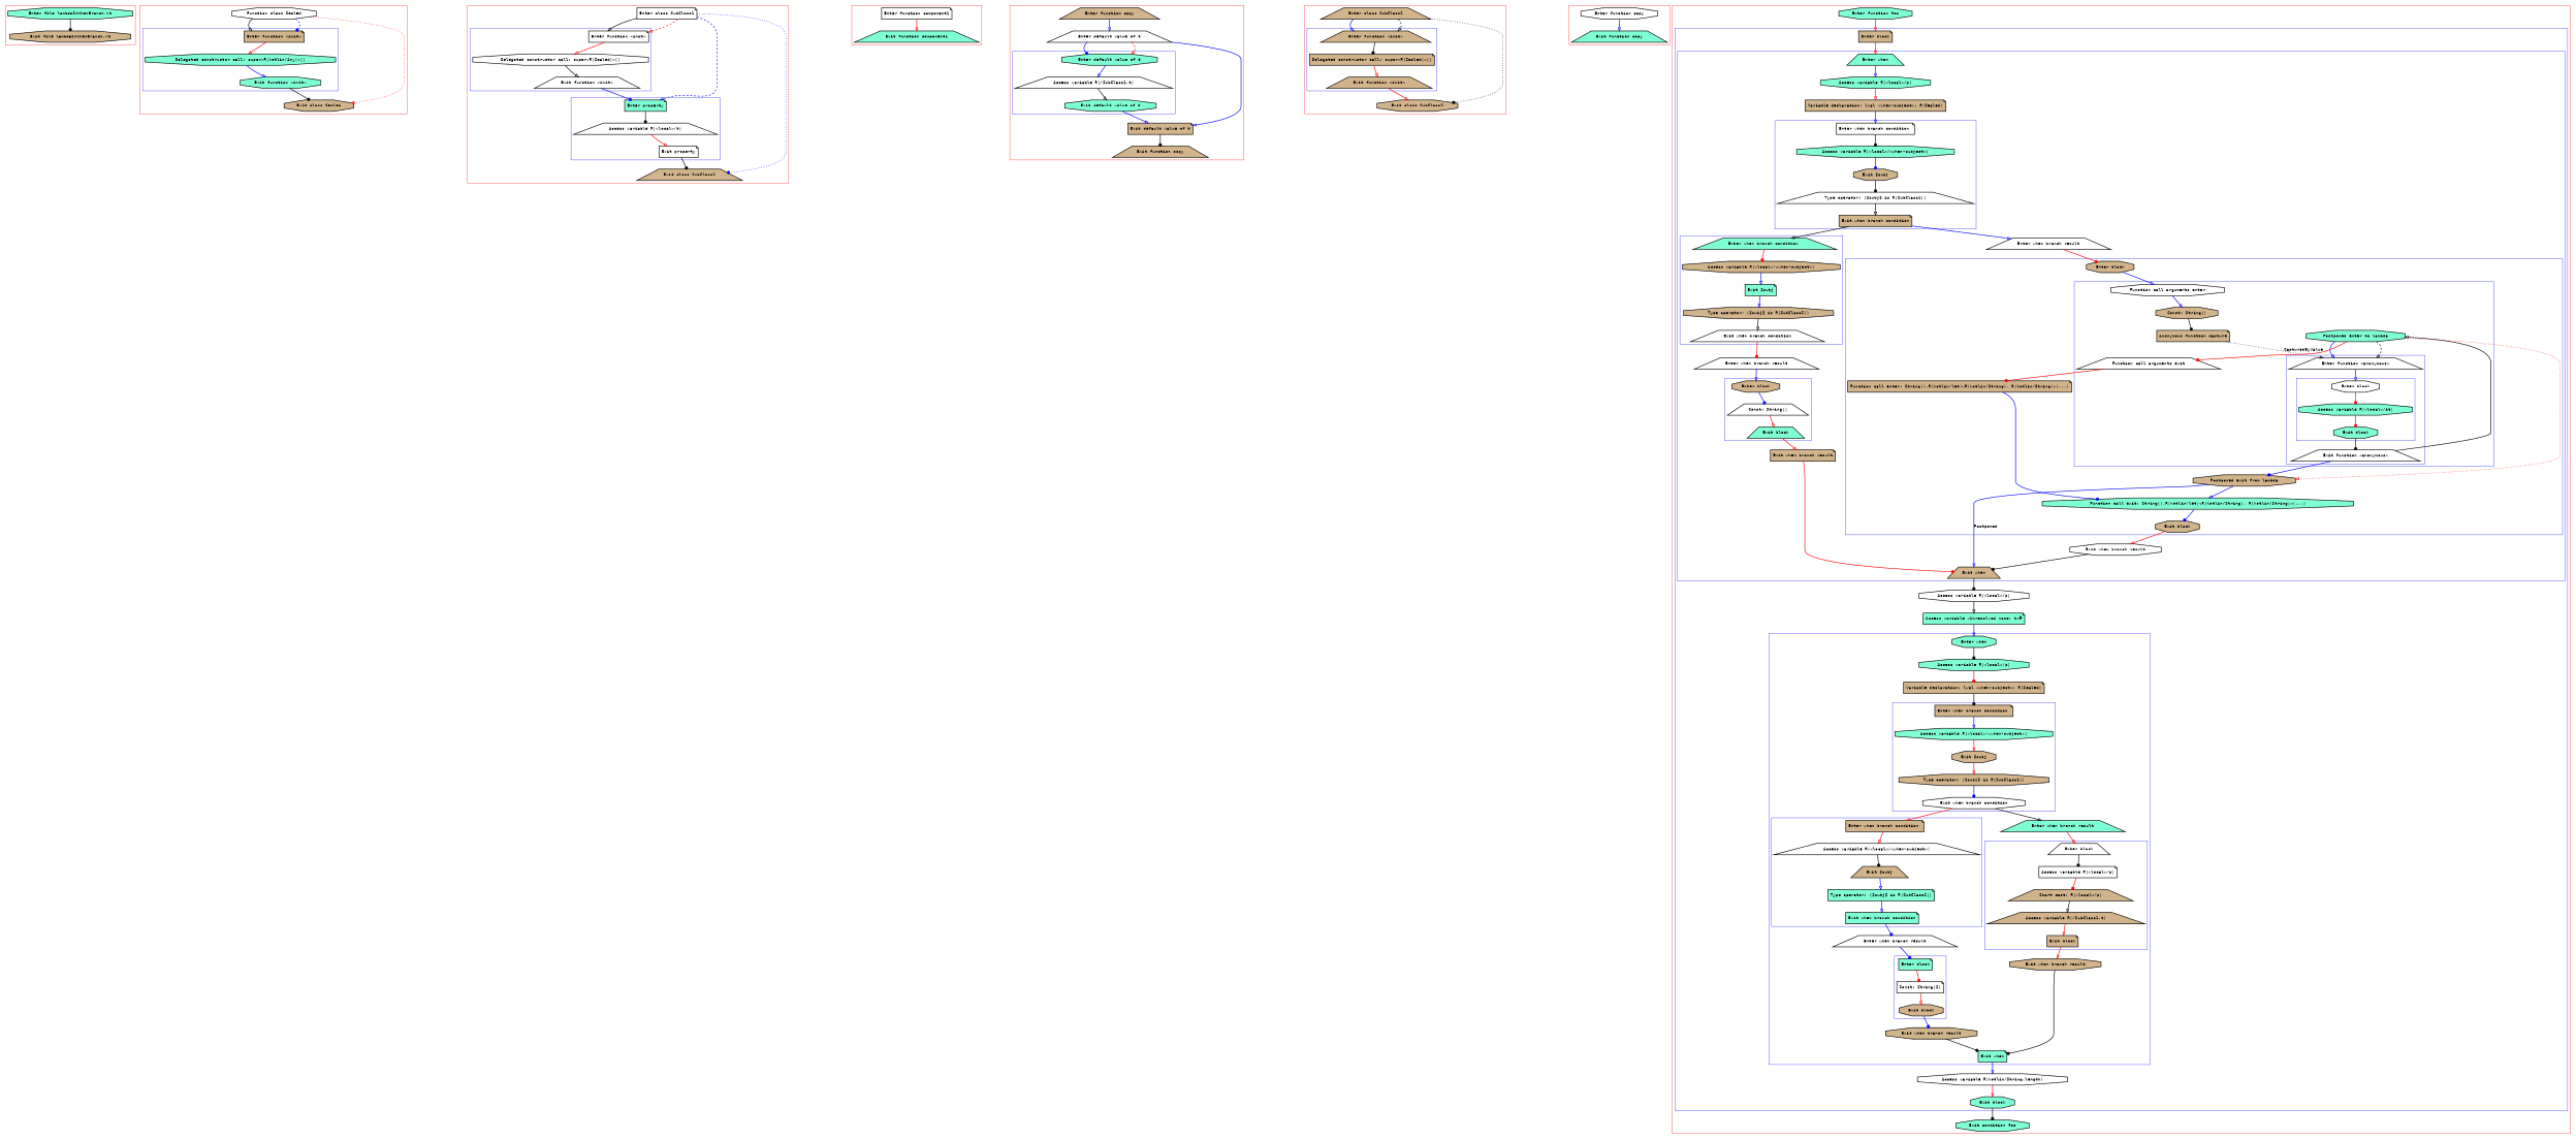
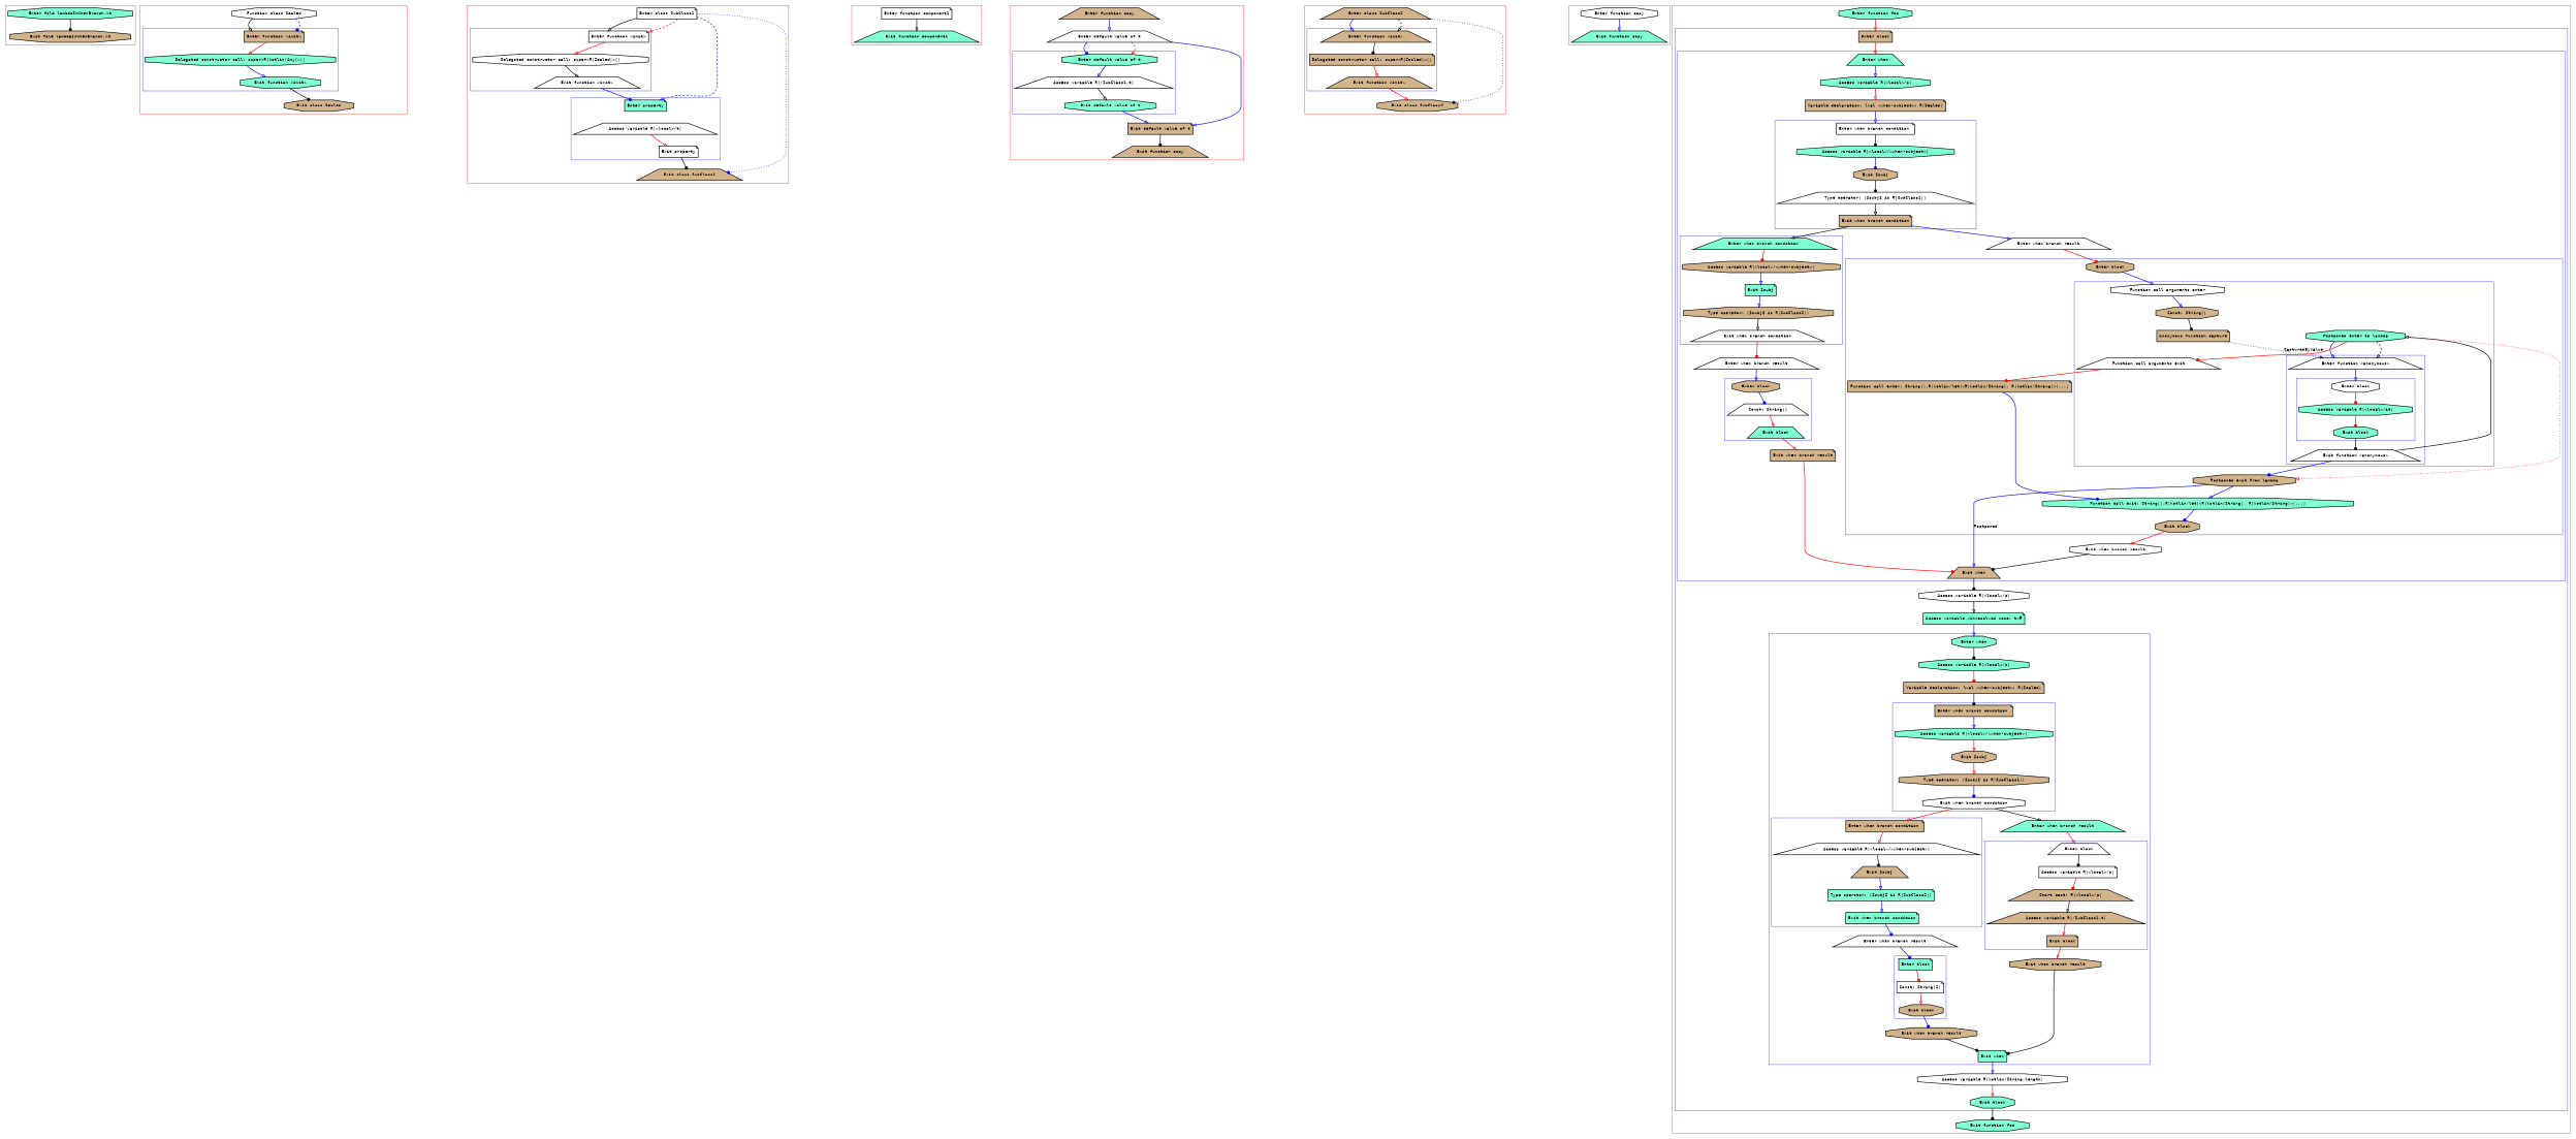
  digraph {
    fontname="DejaVu Sans Mono"
    nodesep=3
    node [fillcolor=tan fontname="DejaVu Sans Mono" penwidth=2 shape=octagon style=filled]
    edge [arrowhead=onormal color=blue fontname="DejaVu Sans Mono" penwidth=2]
    n1 [fillcolor=aquamarine label="Enter file lambdaInWhenBranch.kt"]
    n2 [label="Exit file lambdaInWhenBranch.kt"]
    n3 [label="Enter function <init>" shape=note]
    n4 [fillcolor=aquamarine label="Delegated constructor call: super<R|kotlin/Any|>()"]
    n5 [fillcolor=aquamarine label="Exit function <init>"]
    n6 [fillcolor=white label="Function class Sealed"]
    n7 [label="Exit class Sealed"]
    n8 [fillcolor=white label="Enter function <init>" shape=note]
    n9 [fillcolor=white label="Delegated constructor call: super<R|Sealed|>()"]
    n10 [fillcolor=white label="Exit function <init>" shape=trapezium]
    n11 [fillcolor=aquamarine label="Enter property" shape=note]
    n12 [fillcolor=white label="Access variable R|<local>/t|" shape=trapezium]
    n13 [fillcolor=white label="Exit property" shape=note]
    n14 [fillcolor=white label="Enter class SubClass1" shape=note]
    n15 [label="Exit class SubClass1" shape=trapezium]
    n16 [fillcolor=white label="Enter function component1" shape=note]
    n17 [fillcolor=aquamarine label="Exit function component1" shape=trapezium]
    n18 [fillcolor=aquamarine label="Enter default value of t"]
    n19 [fillcolor=white label="Access variable R|/SubClass1.t|" shape=trapezium]
    n20 [fillcolor=aquamarine label="Exit default value of t"]
    n21 [label="Enter function copy" shape=trapezium]
    n22 [fillcolor=white label="Enter default value of t" shape=trapezium]
    n23 [label="Exit default value of t" shape=note]
    n24 [label="Exit function copy" shape=trapezium]
    n25 [label="Enter function <init>" shape=trapezium]
    n26 [label="Delegated constructor call: super<R|Sealed|>()" shape=note]
    n27 [label="Exit function <init>" shape=trapezium]
    n28 [label="Enter class SubClass2" shape=trapezium]
    n29 [label="Exit class SubClass2"]
    n30 [fillcolor=white label="Enter function copy"]
    n31 [fillcolor=aquamarine label="Exit function copy" shape=trapezium]
    n32 [fillcolor=white label="Enter when branch condition " shape=note]
    n33 [fillcolor=aquamarine label="Access variable R|<local>/<when-subject>|"]
    n34 [label="Exit $subj"]
    n35 [fillcolor=white label="Type operator: ($subj$ is R|SubClass1|)" shape=trapezium]
    n36 [label="Exit when branch condition" shape=note]
    n37 [fillcolor=aquamarine label="Enter when branch condition " shape=trapezium]
    n38 [label="Access variable R|<local>/<when-subject>|"]
    n39 [fillcolor=aquamarine label="Exit $subj" shape=note]
    n40 [label="Type operator: ($subj$ is R|SubClass2|)"]
    n41 [fillcolor=white label="Exit when branch condition" shape=trapezium]
    n42 [label="Enter block"]
    n43 [fillcolor=white label="Const: String()" shape=trapezium]
    n44 [fillcolor=aquamarine label="Exit block" shape=trapezium]
    n45 [fillcolor=white label="Enter block"]
    n46 [fillcolor=aquamarine label="Access variable R|<local>/it|"]
    n47 [fillcolor=aquamarine label="Exit block"]
    n48 [fillcolor=white label="Enter function <anonymous>" shape=trapezium]
    n49 [fillcolor=white label="Exit function <anonymous>" shape=trapezium]
    n50 [fillcolor=white label="Function call arguments enter"]
    n51 [label="Const: String()"]
    n52 [label="Anonymous function capture" shape=note]
    n53 [fillcolor=aquamarine label="Postponed enter to lambda"]
    n54 [fillcolor=white label="Function call arguments exit" shape=trapezium]
    n55 [label="Enter block"]
    n56 [label="Function call enter: String().R|kotlin/let|<R|kotlin/String|, R|kotlin/String|>(...)" shape=note]
    n57 [label="Postponed exit from lambda"]
    n58 [fillcolor=aquamarine label="Function call exit: String().R|kotlin/let|<R|kotlin/String|, R|kotlin/String|>(...)"]
    n59 [label="Exit block"]
    n60 [fillcolor=aquamarine label="Enter when" shape=trapezium]
    n61 [fillcolor=aquamarine label="Access variable R|<local>/p|"]
    n62 [label="Variable declaration: lval <when-subject>: R|Sealed|" shape=note]
    n63 [fillcolor=white label="Enter when branch result" shape=trapezium]
    n64 [label="Exit when branch result" shape=note]
    n65 [fillcolor=white label="Enter when branch result" shape=trapezium]
    n66 [fillcolor=white label="Exit when branch result"]
    n67 [label="Exit when" shape=trapezium]
    n68 [label="Enter when branch condition " shape=note]
    n69 [fillcolor=aquamarine label="Access variable R|<local>/<when-subject>|"]
    n70 [label="Exit $subj"]
    n71 [label="Type operator: ($subj$ is R|SubClass1|)"]
    n72 [fillcolor=white label="Exit when branch condition"]
    n73 [label="Enter when branch condition " shape=note]
    n74 [fillcolor=white label="Access variable R|<local>/<when-subject>|" shape=trapezium]
    n75 [label="Exit $subj" shape=trapezium]
    n76 [fillcolor=aquamarine label="Type operator: ($subj$ is R|SubClass2|)" shape=note]
    n77 [fillcolor=aquamarine label="Exit when branch condition" shape=note]
    n78 [fillcolor=aquamarine label="Enter block" shape=note]
    n79 [fillcolor=white label="Const: String(2)" shape=note]
    n80 [label="Exit block"]
    n81 [fillcolor=white label="Enter block" shape=trapezium]
    n82 [fillcolor=white label="Access variable R|<local>/p|" shape=note]
    n83 [label="Smart cast: R|<local>/p|" shape=trapezium]
    n84 [label="Access variable R|/SubClass1.t|" shape=trapezium]
    n85 [label="Exit block" shape=note]
    n86 [fillcolor=aquamarine label="Enter when"]
    n87 [fillcolor=aquamarine label="Access variable R|<local>/p|"]
    n88 [label="Variable declaration: lval <when-subject>: R|Sealed|" shape=note]
    n89 [fillcolor=white label="Enter when branch result" shape=trapezium]
    n90 [label="Exit when branch result"]
    n91 [fillcolor=aquamarine label="Enter when branch result" shape=trapezium]
    n92 [label="Exit when branch result"]
    n93 [fillcolor=aquamarine label="Exit when" shape=note]
    n94 [label="Enter block" shape=note]
    n95 [fillcolor=white label="Access variable R|<local>/p|"]
    n96 [fillcolor=aquamarine label="Access variable <Unresolved name: t>#" shape=note]
    n97 [fillcolor=white label="Access variable R|kotlin/String.length|"]
    n98 [fillcolor=aquamarine label="Exit block"]
    n99 [fillcolor=aquamarine label="Enter function foo"]
-   n100 [fillcolor=aquamarine label="Exit condition foo"]
+   n100 [fillcolor=aquamarine label="Exit function foo"]
    subgraph cluster_1 {
      color=red
      n1
      n2
    }
    subgraph cluster_2 {
      color=red
      n6
      n7
      subgraph cluster_3 {
        color=blue
        n3
        n4
        n5
      }
    }
    subgraph cluster_4 {
      color=red
      n14
      n15
      subgraph cluster_5 {
        color=blue
        n8
        n9
        n10
      }
      subgraph cluster_6 {
        color=blue
        n11
        n12
        n13
      }
    }
    subgraph cluster_7 {
      color=red
      n16
      n17
    }
    subgraph cluster_8 {
      color=red
      n21
      n22
      n23
      n24
      subgraph cluster_9 {
        color=blue
        n18
        n19
        n20
      }
    }
    subgraph cluster_10 {
      color=red
      n28
      n29
      subgraph cluster_11 {
        color=blue
        n25
        n26
        n27
      }
    }
    subgraph cluster_12 {
      color=red
      n30
      n31
    }
    subgraph cluster_13 {
      color=red
      n99
      n100
      subgraph cluster_14 {
        color=blue
        n94
        n95
        n96
        n97
        n98
        subgraph cluster_15 {
          color=blue
          n60
          n61
          n62
          n63
          n64
          n65
          n66
          n67
          subgraph cluster_16 {
            color=blue
            n32
            n33
            n34
            n35
            n36
          }
          subgraph cluster_17 {
            color=blue
            n37
            n38
            n39
            n40
            n41
          }
          subgraph cluster_18 {
            color=blue
            n42
            n43
            n44
          }
          subgraph cluster_19 {
            color=blue
            n55
            n56
            n57
            n58
            n59
            subgraph cluster_20 {
              color=blue
              n50
              n51
              n52
              n53
              n54
              subgraph cluster_21 {
                color=blue
                n48
                n49
                subgraph cluster_22 {
                  color=blue
                  n45
                  n46
                  n47
                }
              }
            }
          }
        }
        subgraph cluster_23 {
          color=blue
          n86
          n87
          n88
          n89
          n90
          n91
          n92
          n93
          subgraph cluster_24 {
            color=blue
            n68
            n69
            n70
            n71
            n72
          }
          subgraph cluster_25 {
            color=blue
            n73
            n74
            n75
            n76
            n77
          }
          subgraph cluster_26 {
            color=blue
            n78
            n79
            n80
          }
          subgraph cluster_27 {
            color=blue
            n81
            n82
            n83
            n84
            n85
          }
        }
      }
    }
    n1 -> n2 [arrowhead=dot color=black]
    n3 -> n4 [color=red]
    n4 -> n5
    n5 -> n7 [arrowhead=dot color=black]
    n6 -> n3 [color=black]
    n6 -> n3 [arrowhead=dot style=dashed]
-   n6 -> n7 [color=red style=dotted]
    n8 -> n9 [color=red]
    n9 -> n10 [color=black]
    n10 -> n11 [arrowhead=dot]
-   n11 -> n12 [arrowhead=dot color=black]
    n12 -> n13 [color=red]
    n13 -> n15 [arrowhead=dot color=black]
    n14 -> n8 [color=black]
    n14 -> n8 [color=red style=dashed]
    n14 -> n11 [style=dashed]
    n14 -> n15 [arrowhead=dot style=dotted]
-   n16 -> n17 [color=red]
+   n16 -> n17 [color=black]
    n18 -> n19
    n19 -> n20 [color=black]
    n20 -> n23
    n21 -> n22
    n22 -> n18 [arrowhead=dot]
    n22 -> n18 [color=red style=dashed]
    n22 -> n23
    n23 -> n24 [arrowhead=dot color=black]
    n25 -> n26 [arrowhead=dot color=black]
    n26 -> n27 [color=red]
    n27 -> n29 [color=red]
    n28 -> n25
    n28 -> n25 [color=black style=dashed]
    n28 -> n29 [arrowhead=dot color=black style=dotted]
    n30 -> n31
    n32 -> n33 [arrowhead=dot color=black]
    n33 -> n34 [arrowhead=dot]
    n34 -> n35 [arrowhead=dot color=black]
    n35 -> n36 [color=black]
    n36 -> n37 [color=black]
    n36 -> n65
    n37 -> n38 [arrowhead=dot color=red]
    n38 -> n39
    n39 -> n40
    n40 -> n41 [color=black]
    n41 -> n63 [arrowhead=dot color=red]
    n42 -> n43 [arrowhead=dot]
    n43 -> n44 [color=red]
    n44 -> n64 [color=red]
    n45 -> n46 [arrowhead=dot color=red]
    n46 -> n47 [arrowhead=dot color=red]
    n47 -> n49 [arrowhead=dot color=black]
    n48 -> n45
    n49 -> n53 [color=black]
    n49 -> n57 [arrowhead=dot]
    n50 -> n51
    n51 -> n52 [arrowhead=dot color=black]
    n52 -> n48 [color=black label=CapturedByValue style=dotted]
    n53 -> n48
    n53 -> n48 [color=black style=dashed]
    n53 -> n54 [arrowhead=dot color=red]
    n53 -> n57 [color=red style=dotted]
    n54 -> n56 [arrowhead=dot color=red]
    n55 -> n50
    n56 -> n58 [arrowhead=dot]
    n57 -> n58
    n57 -> n67 [label=Postponed]
    n58 -> n59 [arrowhead=dot]
    n59 -> n66 [color=red]
    n60 -> n61
    n61 -> n62 [color=red]
    n62 -> n32
    n63 -> n42
    n64 -> n67 [arrowhead=dot color=red]
    n65 -> n55 [arrowhead=dot color=red]
    n66 -> n67 [arrowhead=dot color=black]
    n67 -> n95 [arrowhead=dot color=black]
    n68 -> n69
    n69 -> n70 [color=red]
    n70 -> n71 [color=red]
    n71 -> n72 [arrowhead=dot]
    n72 -> n73 [color=red]
    n72 -> n91 [color=black]
    n73 -> n74 [color=red]
    n74 -> n75 [arrowhead=dot color=black]
    n75 -> n76
    n76 -> n77
    n77 -> n89 [arrowhead=dot]
    n78 -> n79 [arrowhead=dot color=red]
    n79 -> n80 [color=red]
    n80 -> n90 [arrowhead=dot]
    n81 -> n82 [arrowhead=dot color=black]
    n82 -> n83 [arrowhead=dot color=red]
    n83 -> n84 [color=black]
    n84 -> n85 [color=red]
    n85 -> n92 [color=red]
    n86 -> n87 [arrowhead=dot color=black]
    n87 -> n88 [arrowhead=dot color=red]
    n88 -> n68 [arrowhead=dot color=black]
    n89 -> n78 [arrowhead=dot]
    n90 -> n93 [arrowhead=dot color=black]
    n91 -> n81 [color=red]
    n92 -> n93 [arrowhead=dot color=black]
    n93 -> n97
    n94 -> n60 [color=red]
    n95 -> n96 [color=black]
    n96 -> n86
    n97 -> n98 [color=red]
    n98 -> n100 [arrowhead=dot color=black]
    n99 -> n94 [color=red]
  }
